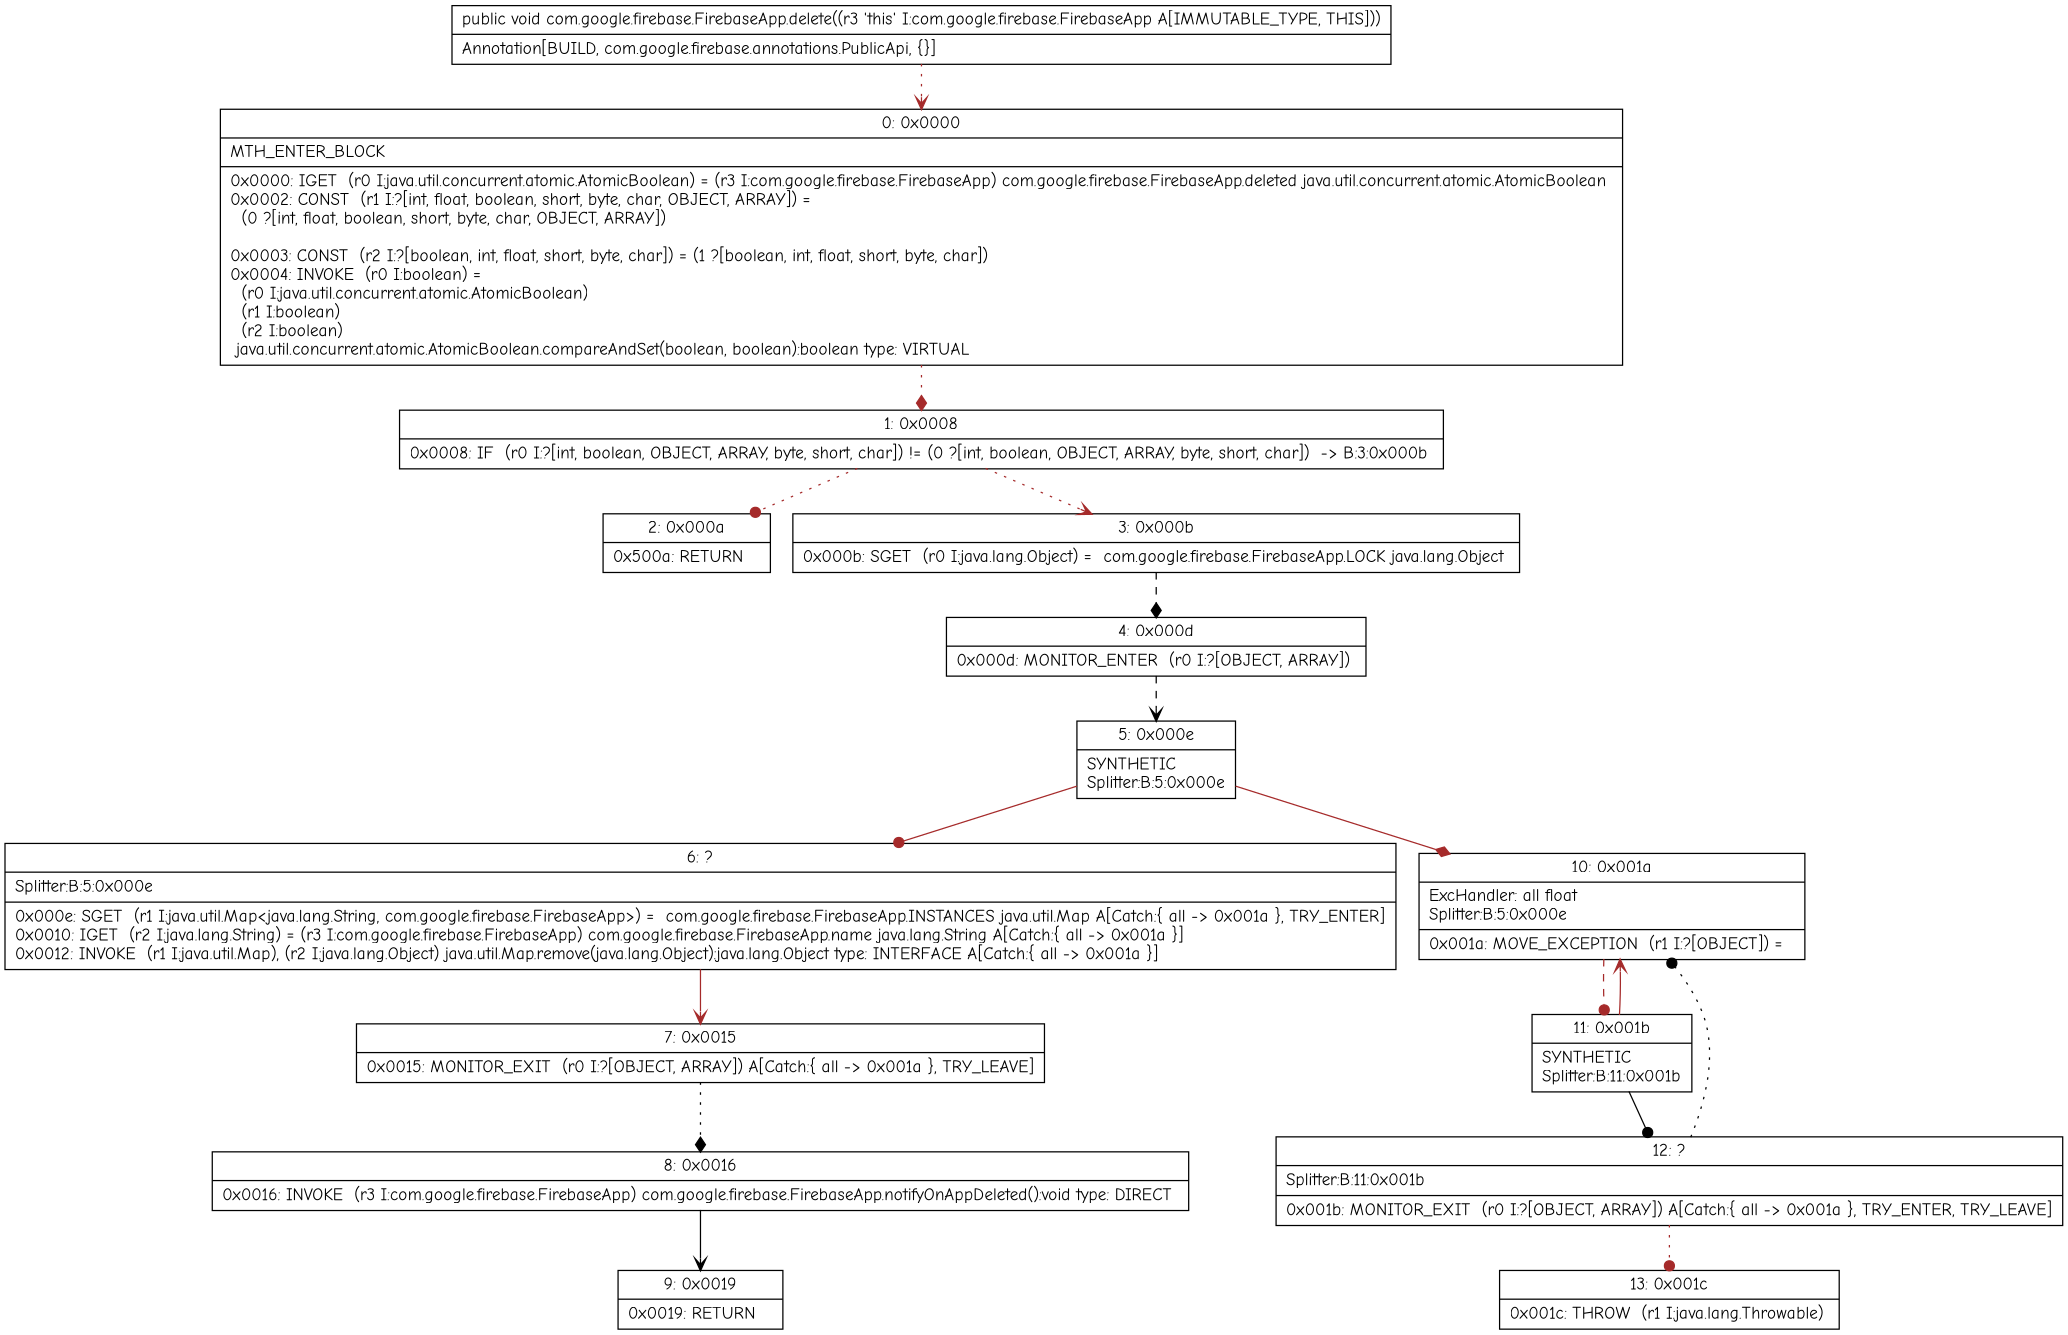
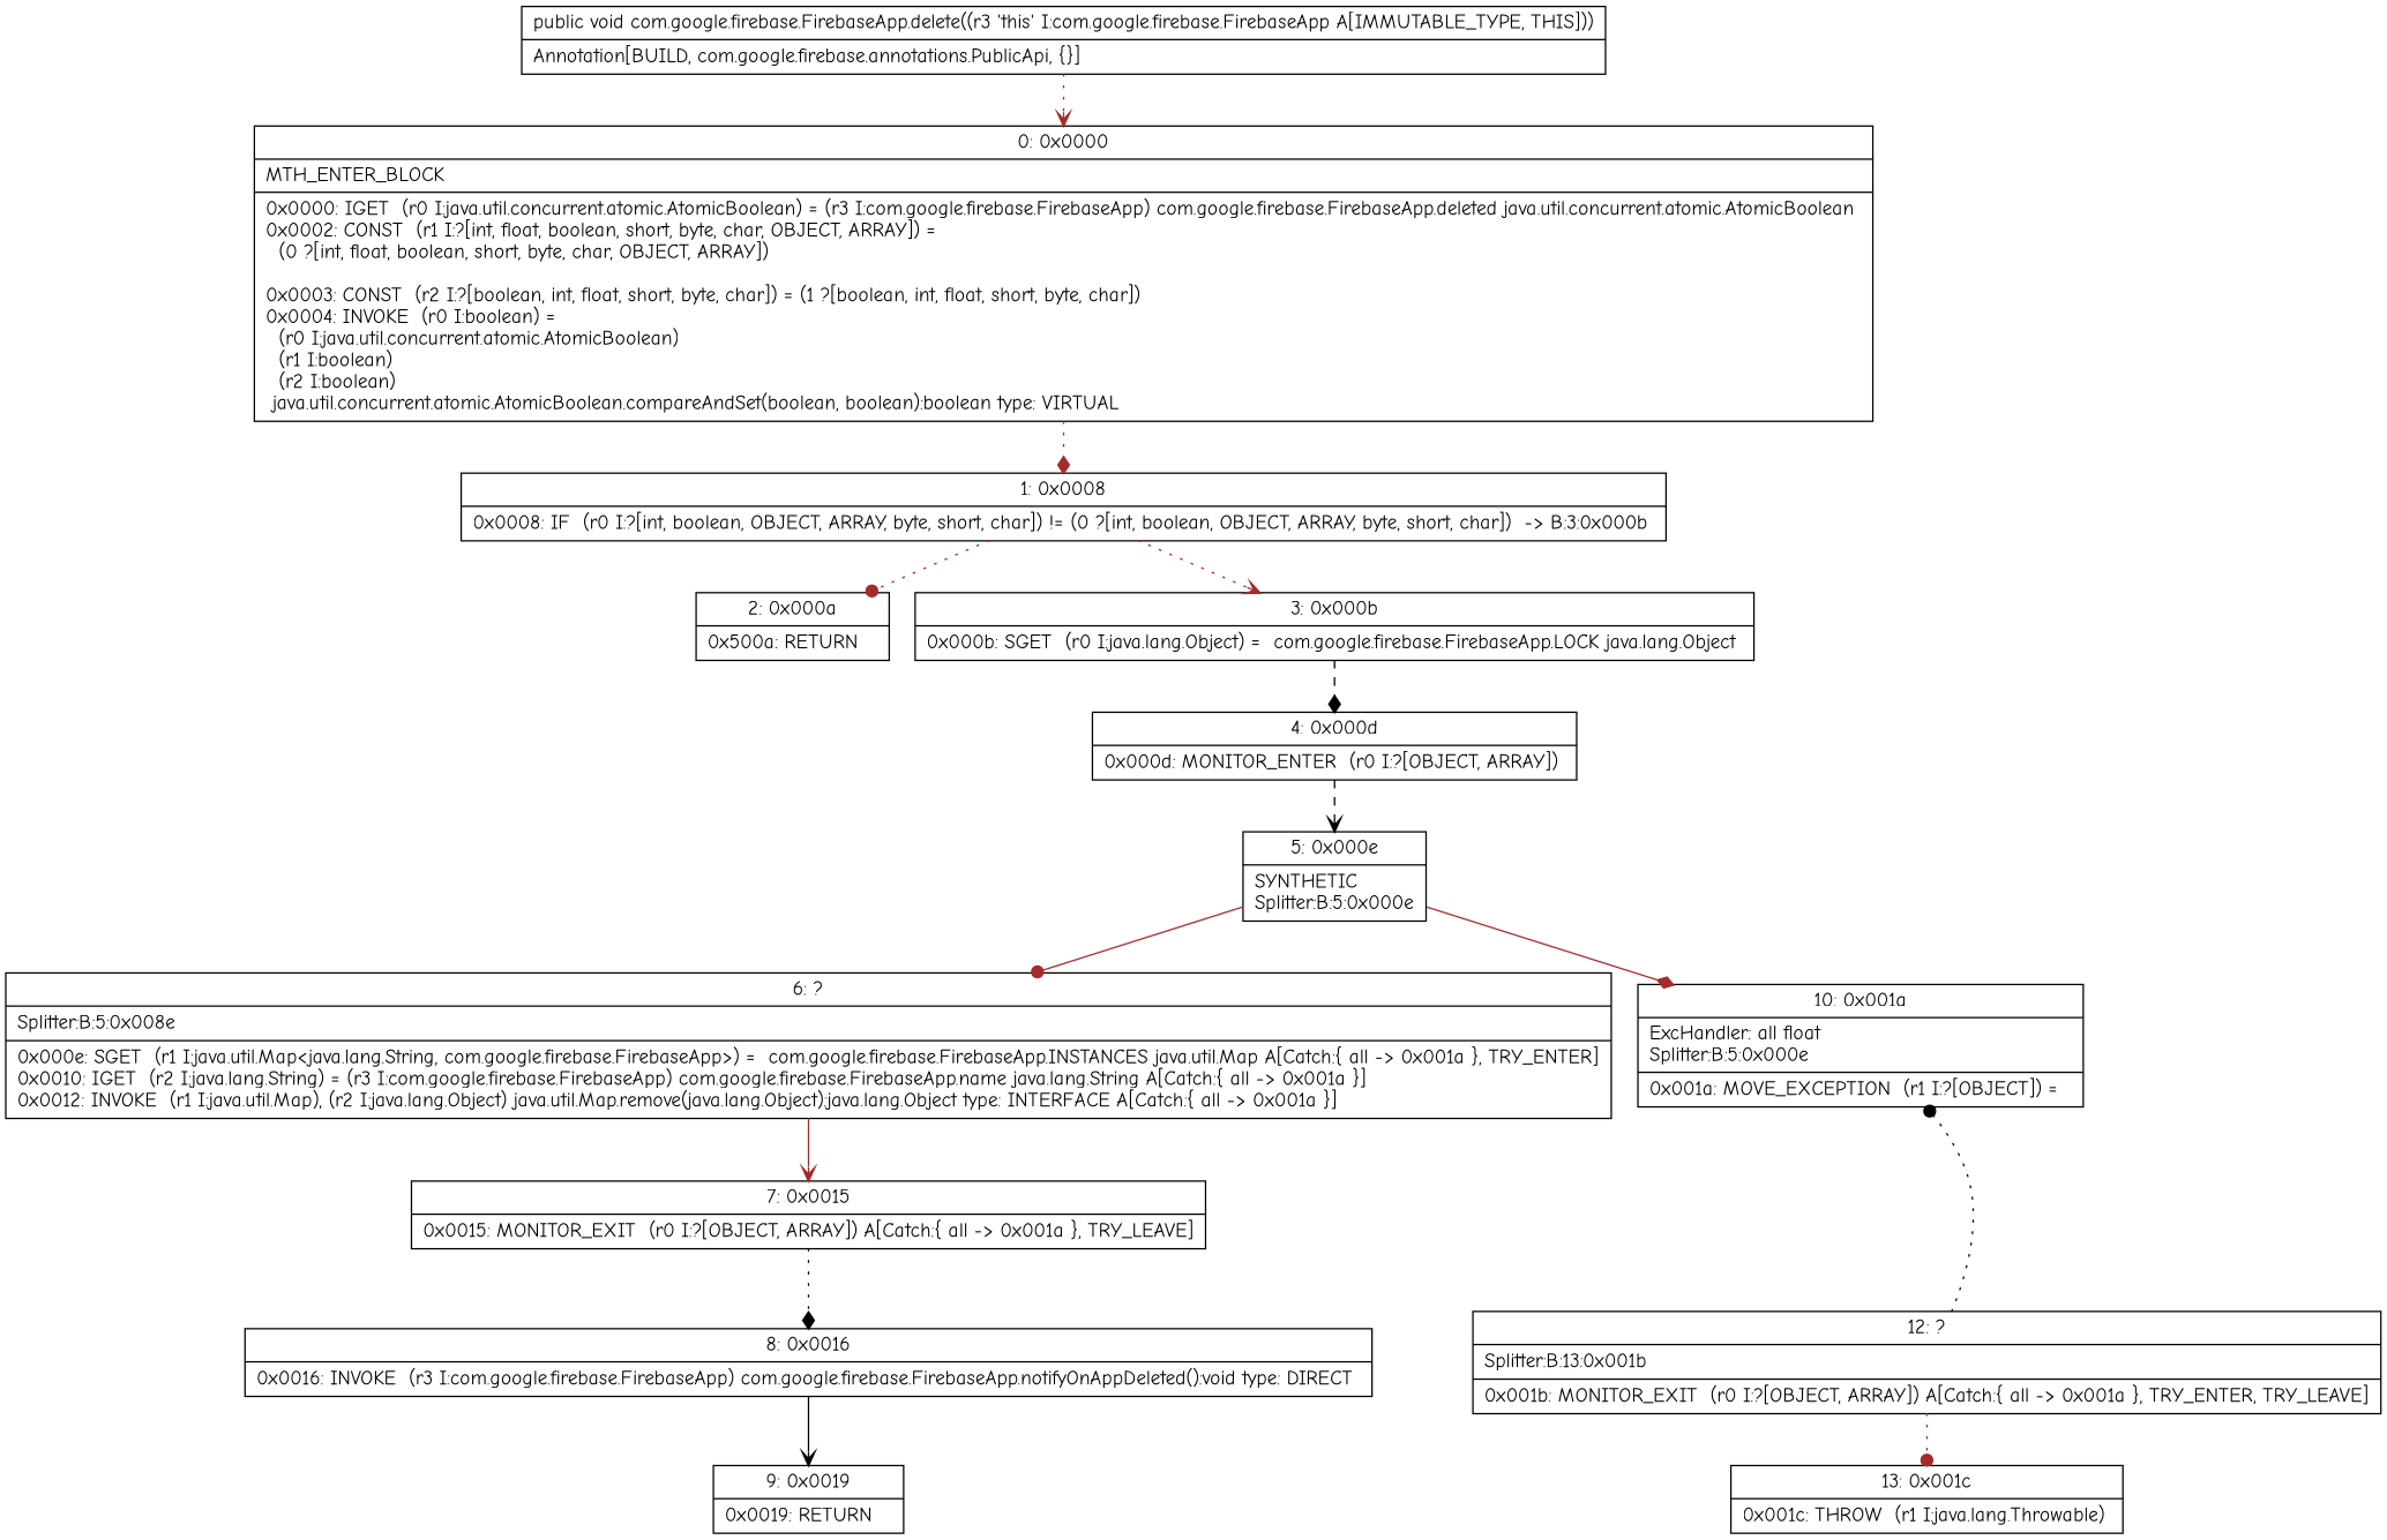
  digraph {
    fontname="Comic Neue"
    node [fontname="Comic Neue" shape=record]
    edge [arrowhead=dot color=brown fontname="Comic Neue" style=dotted]
    n1 [label="{0\:\ 0x0000|MTH_ENTER_BLOCK\l|0x0000: IGET  (r0 I:java.util.concurrent.atomic.AtomicBoolean) = (r3 I:com.google.firebase.FirebaseApp) com.google.firebase.FirebaseApp.deleted java.util.concurrent.atomic.AtomicBoolean \l0x0002: CONST  (r1 I:?[int, float, boolean, short, byte, char, OBJECT, ARRAY]) = \l  (0 ?[int, float, boolean, short, byte, char, OBJECT, ARRAY])\l \l0x0003: CONST  (r2 I:?[boolean, int, float, short, byte, char]) = (1 ?[boolean, int, float, short, byte, char]) \l0x0004: INVOKE  (r0 I:boolean) = \l  (r0 I:java.util.concurrent.atomic.AtomicBoolean)\l  (r1 I:boolean)\l  (r2 I:boolean)\l java.util.concurrent.atomic.AtomicBoolean.compareAndSet(boolean, boolean):boolean type: VIRTUAL \l}"]
    n2 [label="{1\:\ 0x0008|0x0008: IF  (r0 I:?[int, boolean, OBJECT, ARRAY, byte, short, char]) != (0 ?[int, boolean, OBJECT, ARRAY, byte, short, char])  \-\> B:3:0x000b \l}"]
    n3 [label="{2\:\ 0x000a|0x500a: RETURN   \l}"]
    n4 [label="{3\:\ 0x000b|0x000b: SGET  (r0 I:java.lang.Object) =  com.google.firebase.FirebaseApp.LOCK java.lang.Object \l}"]
    n5 [label="{4\:\ 0x000d|0x000d: MONITOR_ENTER  (r0 I:?[OBJECT, ARRAY]) \l}"]
    n6 [label="{5\:\ 0x000e|SYNTHETIC\lSplitter:B:5:0x000e\l}"]
-   n7 [label="{6\:\ ?|Splitter:B:5:0x000e\l|0x000e: SGET  (r1 I:java.util.Map\<java.lang.String, com.google.firebase.FirebaseApp\>) =  com.google.firebase.FirebaseApp.INSTANCES java.util.Map A[Catch:\{ all \-\> 0x001a \}, TRY_ENTER]\l0x0010: IGET  (r2 I:java.lang.String) = (r3 I:com.google.firebase.FirebaseApp) com.google.firebase.FirebaseApp.name java.lang.String A[Catch:\{ all \-\> 0x001a \}]\l0x0012: INVOKE  (r1 I:java.util.Map), (r2 I:java.lang.Object) java.util.Map.remove(java.lang.Object):java.lang.Object type: INTERFACE A[Catch:\{ all \-\> 0x001a \}]\l}"]
+   n7 [label="{6\:\ ?|Splitter:B:5:0x008e\l|0x000e: SGET  (r1 I:java.util.Map\<java.lang.String, com.google.firebase.FirebaseApp\>) =  com.google.firebase.FirebaseApp.INSTANCES java.util.Map A[Catch:\{ all \-\> 0x001a \}, TRY_ENTER]\l0x0010: IGET  (r2 I:java.lang.String) = (r3 I:com.google.firebase.FirebaseApp) com.google.firebase.FirebaseApp.name java.lang.String A[Catch:\{ all \-\> 0x001a \}]\l0x0012: INVOKE  (r1 I:java.util.Map), (r2 I:java.lang.Object) java.util.Map.remove(java.lang.Object):java.lang.Object type: INTERFACE A[Catch:\{ all \-\> 0x001a \}]\l}"]
    n8 [label="{10\:\ 0x001a|ExcHandler: all float\lSplitter:B:5:0x000e\l|0x001a: MOVE_EXCEPTION  (r1 I:?[OBJECT]) =  \l}"]
    n9 [label="{7\:\ 0x0015|0x0015: MONITOR_EXIT  (r0 I:?[OBJECT, ARRAY]) A[Catch:\{ all \-\> 0x001a \}, TRY_LEAVE]\l}"]
-   n10 [label="{11\:\ 0x001b|SYNTHETIC\lSplitter:B:11:0x001b\l}"]
    n11 [label="{8\:\ 0x0016|0x0016: INVOKE  (r3 I:com.google.firebase.FirebaseApp) com.google.firebase.FirebaseApp.notifyOnAppDeleted():void type: DIRECT \l}"]
    n12 [label="{9\:\ 0x0019|0x0019: RETURN   \l}"]
-   n13 [label="{12\:\ ?|Splitter:B:11:0x001b\l|0x001b: MONITOR_EXIT  (r0 I:?[OBJECT, ARRAY]) A[Catch:\{ all \-\> 0x001a \}, TRY_ENTER, TRY_LEAVE]\l}"]
+   n13 [label="{12\:\ ?|Splitter:B:13:0x001b\l|0x001b: MONITOR_EXIT  (r0 I:?[OBJECT, ARRAY]) A[Catch:\{ all \-\> 0x001a \}, TRY_ENTER, TRY_LEAVE]\l}"]
    n14 [label="{13\:\ 0x001c|0x001c: THROW  (r1 I:java.lang.Throwable) \l}"]
    n15 [label="{public void com.google.firebase.FirebaseApp.delete((r3 'this' I:com.google.firebase.FirebaseApp A[IMMUTABLE_TYPE, THIS]))  | Annotation[BUILD, com.google.firebase.annotations.PublicApi, \{\}]\l}"]
    n1 -> n2 [arrowhead=diamond]
    n2 -> n3
    n2 -> n4 [arrowhead=vee]
    n4 -> n5 [arrowhead=diamond color=black style=dashed]
    n5 -> n6 [arrowhead=vee color=black style=dashed]
    n6 -> n7 [style=solid]
    n6 -> n8 [arrowhead=diamond style=solid]
    n7 -> n9 [arrowhead=vee style=solid]
-   n8 -> n10 [style=dashed]
    n9 -> n11 [arrowhead=diamond color=black]
-   n10 -> n8 [arrowhead=vee style=solid]
-   n10 -> n13 [color=black style=solid]
    n11 -> n12 [arrowhead=vee color=black style=solid]
    n13 -> n8 [color=black]
    n13 -> n14
    n15 -> n1 [arrowhead=vee]
  }
